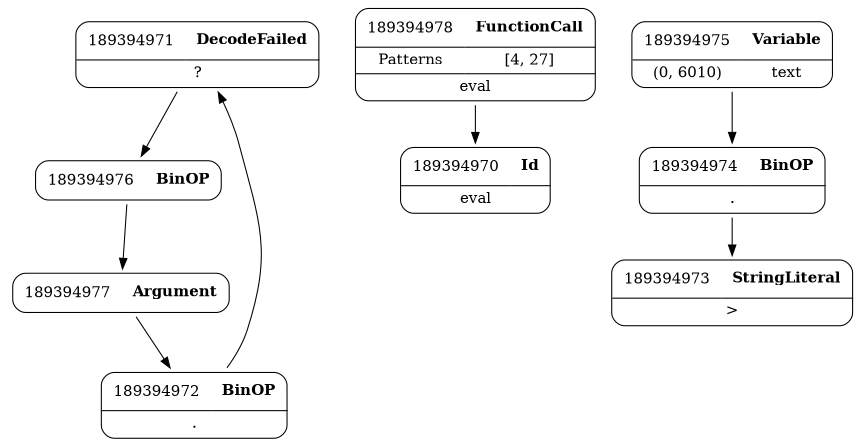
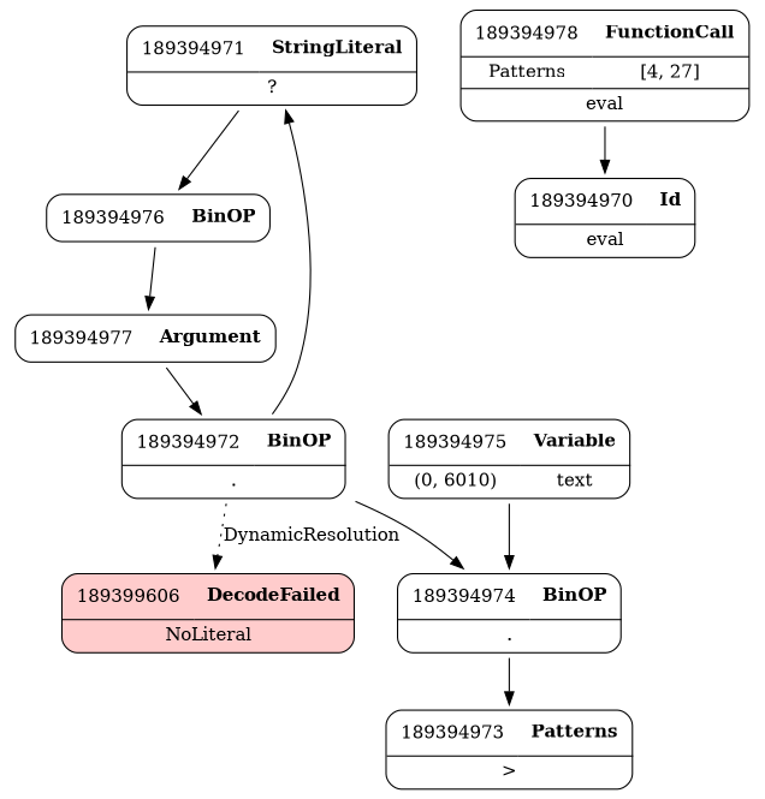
  digraph {
    node [shape=none]
    edge [weight=2]
-   n1 [label=<<TABLE border='1' cellspacing='0' cellpadding='10' style='rounded' ><TR><TD border='0'>189394971</TD><TD border='0'><B>DecodeFailed</B></TD></TR><HR/><TR><TD border='0' cellpadding='5' colspan='2'>?</TD></TR></TABLE>>]
+   n1 [label=<<TABLE border='1' cellspacing='0' cellpadding='10' style='rounded' ><TR><TD border='0'>189394971</TD><TD border='0'><B>StringLiteral</B></TD></TR><HR/><TR><TD border='0' cellpadding='5' colspan='2'>?</TD></TR></TABLE>>]
    n2 [label=<<TABLE border='1' cellspacing='0' cellpadding='10' style='rounded' ><TR><TD border='0'>189394976</TD><TD border='0'><B>BinOP</B></TD></TR></TABLE>>]
    n3 [label=<<TABLE border='1' cellspacing='0' cellpadding='10' style='rounded' ><TR><TD border='0'>189394970</TD><TD border='0'><B>Id</B></TD></TR><HR/><TR><TD border='0' cellpadding='5' colspan='2'>eval</TD></TR></TABLE>>]
-   n4 [label=<<TABLE border='1' cellspacing='0' cellpadding='10' style='rounded' ><TR><TD border='0'>189394973</TD><TD border='0'><B>StringLiteral</B></TD></TR><HR/><TR><TD border='0' cellpadding='5' colspan='2'>&gt;</TD></TR></TABLE>>]
+   n4 [label=<<TABLE border='1' cellspacing='0' cellpadding='10' style='rounded' ><TR><TD border='0'>189394973</TD><TD border='0'><B>Patterns</B></TD></TR><HR/><TR><TD border='0' cellpadding='5' colspan='2'>&gt;</TD></TR></TABLE>>]
    n5 [label=<<TABLE border='1' cellspacing='0' cellpadding='10' style='rounded' ><TR><TD border='0'>189394972</TD><TD border='0'><B>BinOP</B></TD></TR><HR/><TR><TD border='0' cellpadding='5' colspan='2'>.</TD></TR></TABLE>>]
    n6 [label=<<TABLE border='1' cellspacing='0' cellpadding='10' style='rounded' ><TR><TD border='0'>189394974</TD><TD border='0'><B>BinOP</B></TD></TR><HR/><TR><TD border='0' cellpadding='5' colspan='2'>.</TD></TR></TABLE>>]
+   n7 [label=<<TABLE border='1' cellspacing='0' cellpadding='10' style='rounded' bgcolor='#FFCCCC' ><TR><TD border='0'>189399606</TD><TD border='0'><B>DecodeFailed</B></TD></TR><HR/><TR><TD border='0' cellpadding='5' colspan='2'>NoLiteral</TD></TR></TABLE>>]
    n8 [label=<<TABLE border='1' cellspacing='0' cellpadding='10' style='rounded' ><TR><TD border='0'>189394975</TD><TD border='0'><B>Variable</B></TD></TR><HR/><TR><TD border='0' cellpadding='5'>(0, 6010)</TD><TD border='0' cellpadding='5'>text</TD></TR></TABLE>>]
    n9 [label=<<TABLE border='1' cellspacing='0' cellpadding='10' style='rounded' ><TR><TD border='0'>189394977</TD><TD border='0'><B>Argument</B></TD></TR></TABLE>>]
    n10 [label=<<TABLE border='1' cellspacing='0' cellpadding='10' style='rounded' ><TR><TD border='0'>189394978</TD><TD border='0'><B>FunctionCall</B></TD></TR><HR/><TR><TD border='0' cellpadding='5'>Patterns</TD><TD border='0' cellpadding='5'>[4, 27]</TD></TR><HR/><TR><TD border='0' cellpadding='5' colspan='2'>eval</TD></TR></TABLE>>]
    n1 -> n2
    n2 -> n9
    n5 -> n1
+   n5 -> n6
+   n5 -> n7 [label=DynamicResolution style=dotted weight=""]
    n6 -> n4
    n8 -> n6
    n9 -> n5
    n10 -> n3
  }
